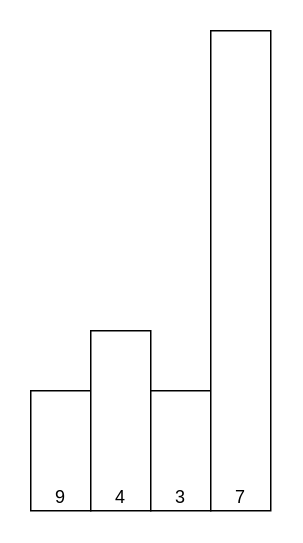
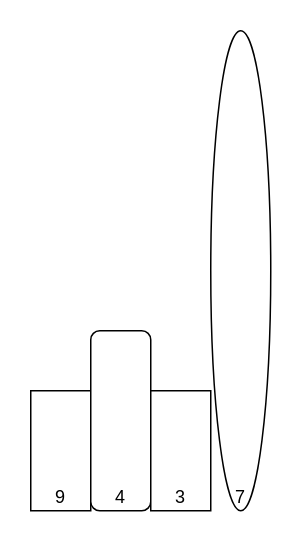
  <mxCell id="0" />
  <mxCell id="1" parent="0" />
  <mxCell id="2" value="9" style="rounded=0;whiteSpace=wrap;html=1;verticalAlign=bottom;" vertex="1" parent="1"><mxGeometry x="20" y="260" width="40" height="80" as="geometry" /></mxCell>
- <mxCell id="3" value="4" style="rounded=0;whiteSpace=wrap;html=1;verticalAlign=bottom;" vertex="1" parent="1"><mxGeometry x="60" y="220" width="40" height="120" as="geometry" /></mxCell>
+ <mxCell id="3" value="4" style="whiteSpace=wrap;html=1;verticalAlign=bottom;rounded=1;" vertex="1" parent="1"><mxGeometry x="60" y="220" width="40" height="120" as="geometry" /></mxCell>
  <mxCell id="4" value="3" style="rounded=0;whiteSpace=wrap;html=1;verticalAlign=bottom;" vertex="1" parent="1"><mxGeometry x="100" y="260" width="40" height="80" as="geometry" /></mxCell>
- <mxCell id="5" value="7" style="rounded=0;whiteSpace=wrap;html=1;verticalAlign=bottom;" vertex="1" parent="1"><mxGeometry x="140" y="20" width="40" height="320" as="geometry" /></mxCell>
+ <mxCell id="5" value="7" style="ellipse;whiteSpace=wrap;html=1;verticalAlign=bottom;" vertex="1" parent="1"><mxGeometry x="140" y="20" width="40" height="320" as="geometry" /></mxCell>
